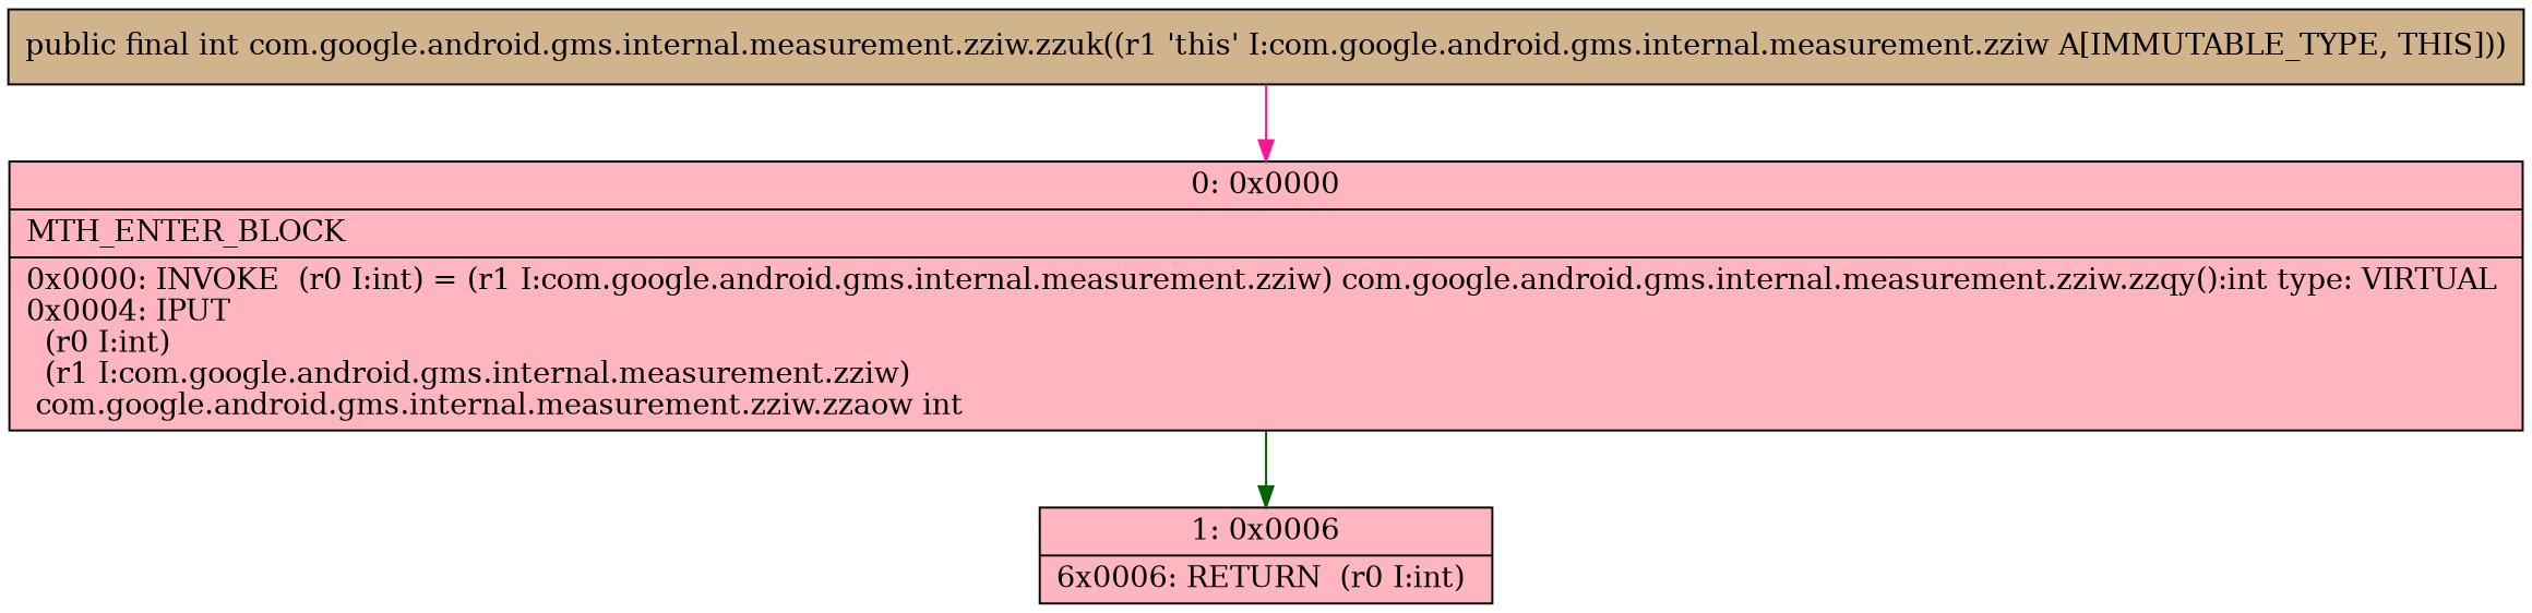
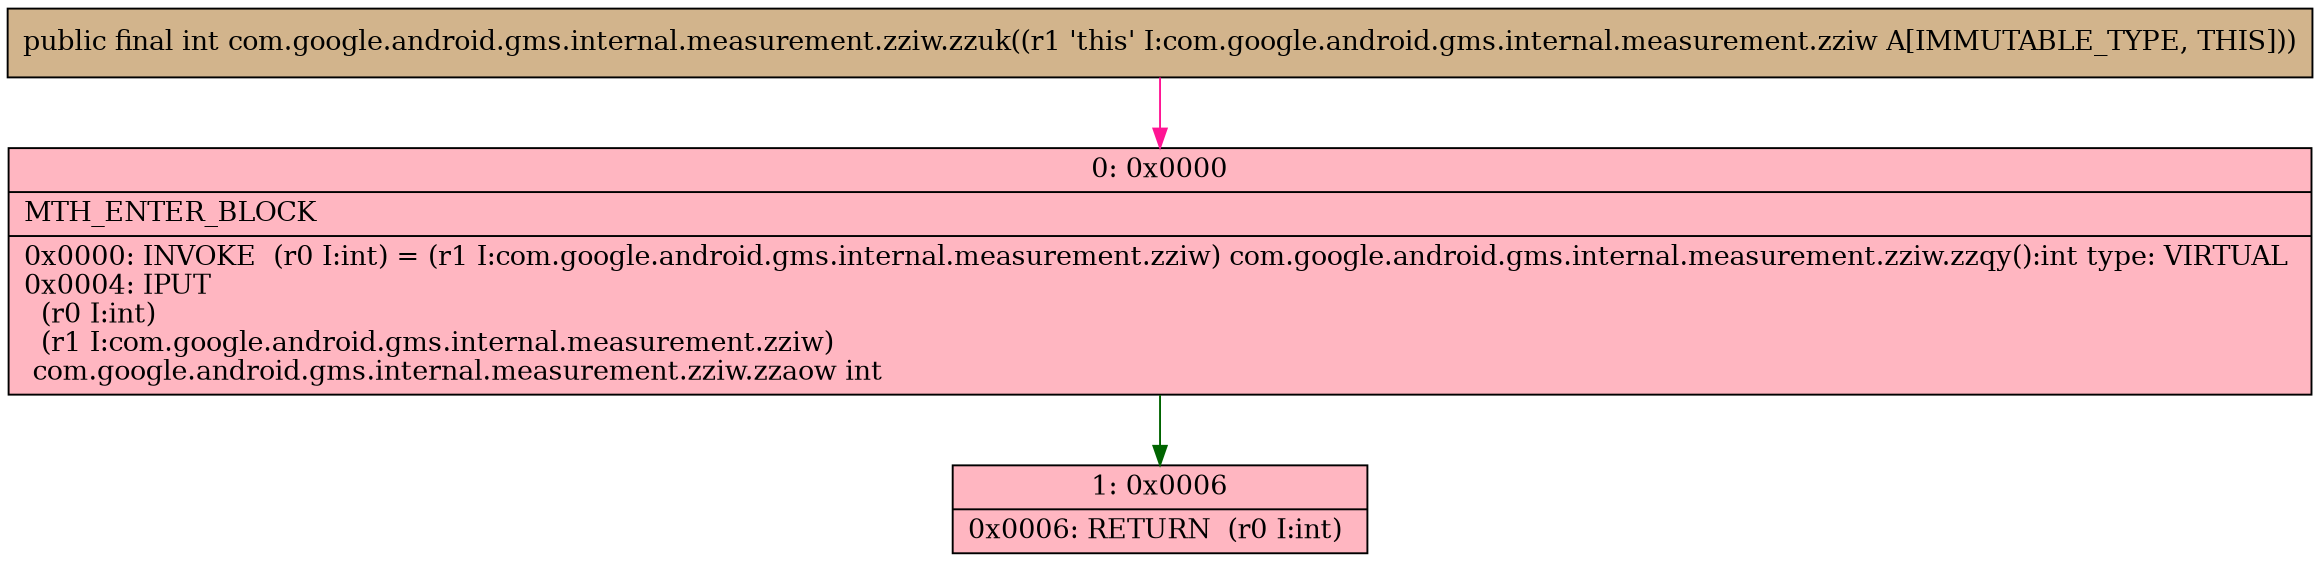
  digraph {
    node [shape=record style=filled fillcolor=lightpink]
    n1 [label="{0\:\ 0x0000|MTH_ENTER_BLOCK\l|0x0000: INVOKE  (r0 I:int) = (r1 I:com.google.android.gms.internal.measurement.zziw) com.google.android.gms.internal.measurement.zziw.zzqy():int type: VIRTUAL \l0x0004: IPUT  \l  (r0 I:int)\l  (r1 I:com.google.android.gms.internal.measurement.zziw)\l com.google.android.gms.internal.measurement.zziw.zzaow int \l}"]
-   n2 [label="{1\:\ 0x0006|6x0006: RETURN  (r0 I:int) \l}"]
+   n2 [label="{1\:\ 0x0006|0x0006: RETURN  (r0 I:int) \l}"]
    n3 [label="{public final int com.google.android.gms.internal.measurement.zziw.zzuk((r1 'this' I:com.google.android.gms.internal.measurement.zziw A[IMMUTABLE_TYPE, THIS])) }" fillcolor=tan]
    n1 -> n2 [color=darkgreen]
    n3 -> n1 [color=deeppink]
  }
